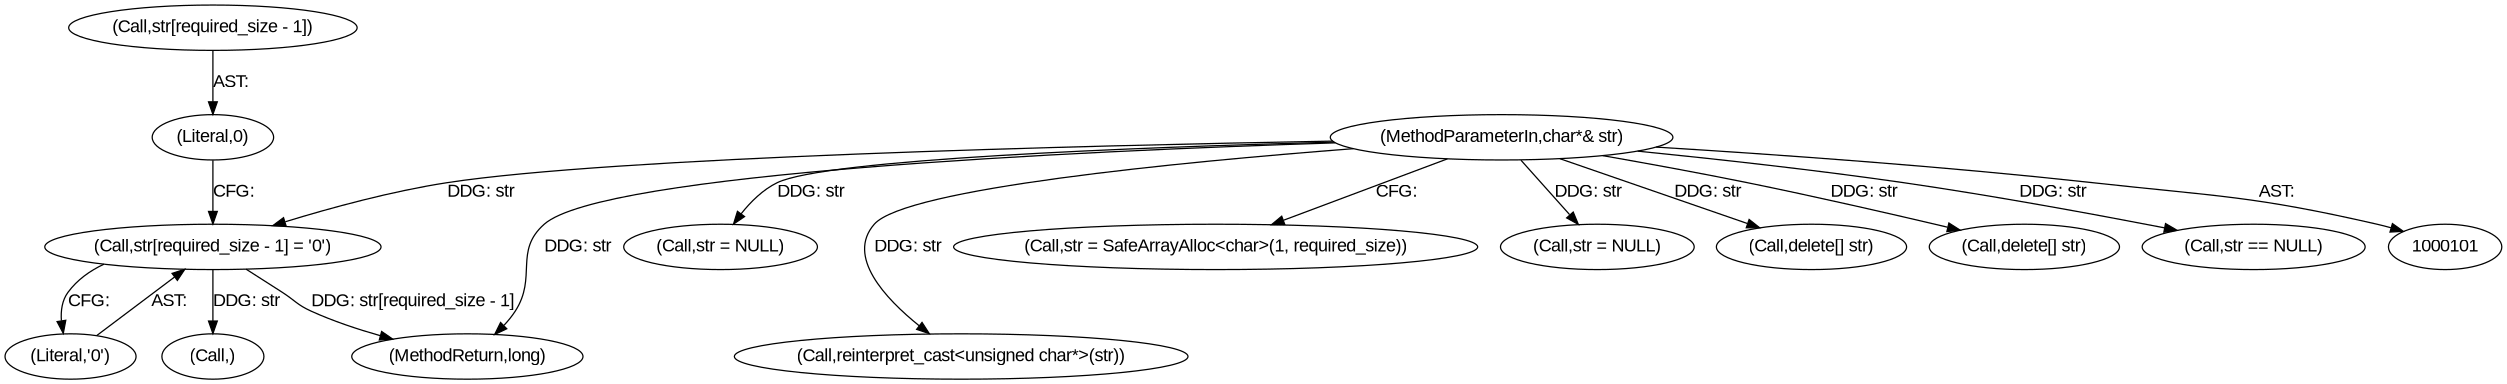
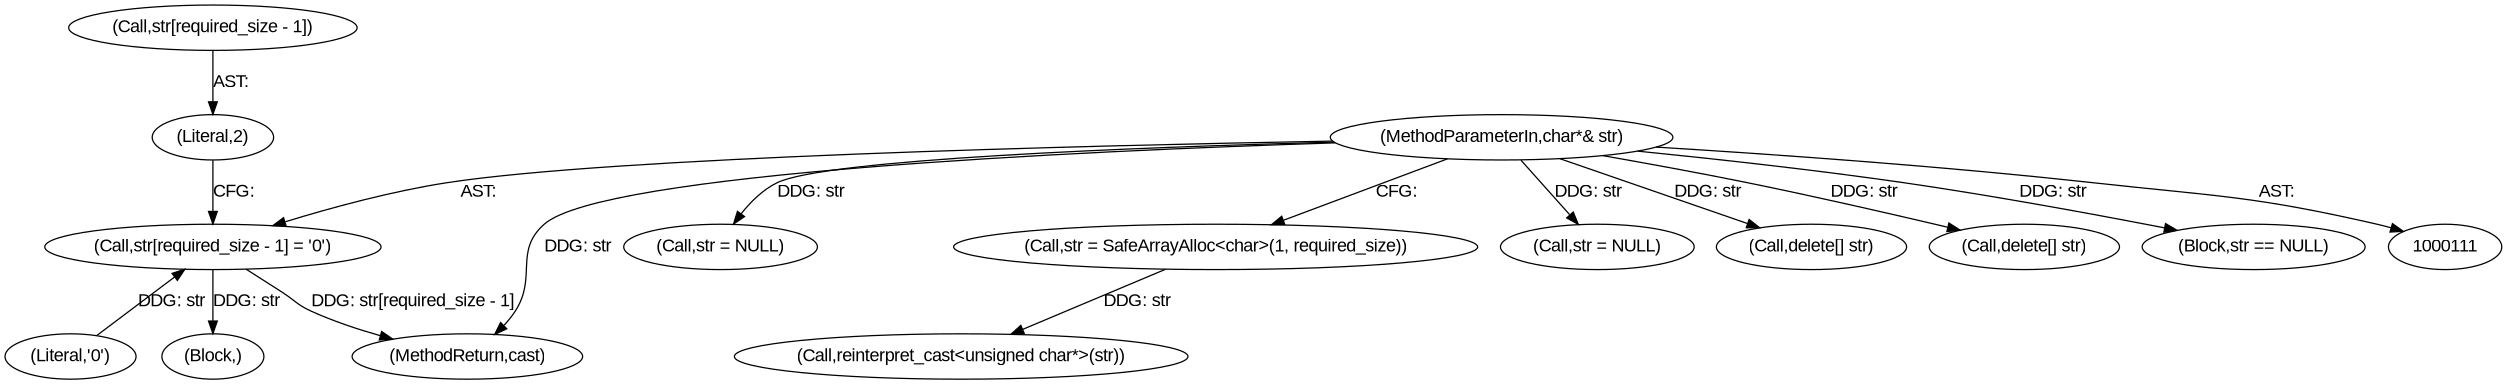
  digraph {
    fontname="Liberation Sans"
    node [fontname="Liberation Sans"]
    edge [fontname="Liberation Sans"]
    n1 [label="(Call,str[required_size - 1] = '\0')"]
    n2 [label="(Literal,'\0')"]
-   n3 [label="(Call,)"]
-   n4 [label="(MethodReturn,long)"]
+   n3 [label="(Block,)"]
+   n4 [label="(MethodReturn,cast)"]
    n5 [label="(MethodParameterIn,char*& str)"]
    n6 [label="(Call,str = NULL)"]
    n7 [label="(Call,reinterpret_cast<unsigned char*>(str))"]
    n8 [label="(Call,str = NULL)"]
    n9 [label="(Call,str = SafeArrayAlloc<char>(1, required_size))"]
    n10 [label="(Call,delete[] str)"]
    n11 [label="(Call,delete[] str)"]
-   n12 [label="(Call,str == NULL)"]
-   1000101
-   n14 [label="(Literal,0)"]
+   n12 [label="(Block,str == NULL)"]
+   1000101 [label=1000111]
+   n14 [label="(Literal,2)"]
    n15 [label="(Call,str[required_size - 1])"]
-   n1 -> n2 [label="CFG: "]
    n1 -> n3 [label="DDG: str"]
    n1 -> n4 [label="DDG: str[required_size - 1]"]
-   n2 -> n1 [label="AST: "]
-   n5 -> n1 [label="DDG: str"]
+   n2 -> n1 [label="DDG: str"]
+   n5 -> n1 [label="AST: "]
    n5 -> n4 [label="DDG: str"]
    n5 -> n6 [label="DDG: str"]
-   n5 -> n7 [label="DDG: str"]
+   n9 -> n7 [label="DDG: str"]
    n5 -> n8 [label="DDG: str"]
    n5 -> n9 [label="CFG: "]
    n5 -> n10 [label="DDG: str"]
    n5 -> n11 [label="DDG: str"]
    n5 -> n12 [label="DDG: str"]
    n5 -> 1000101 [label="AST: "]
    n14 -> n1 [label="CFG: "]
    n15 -> n14 [label="AST: "]
  }
